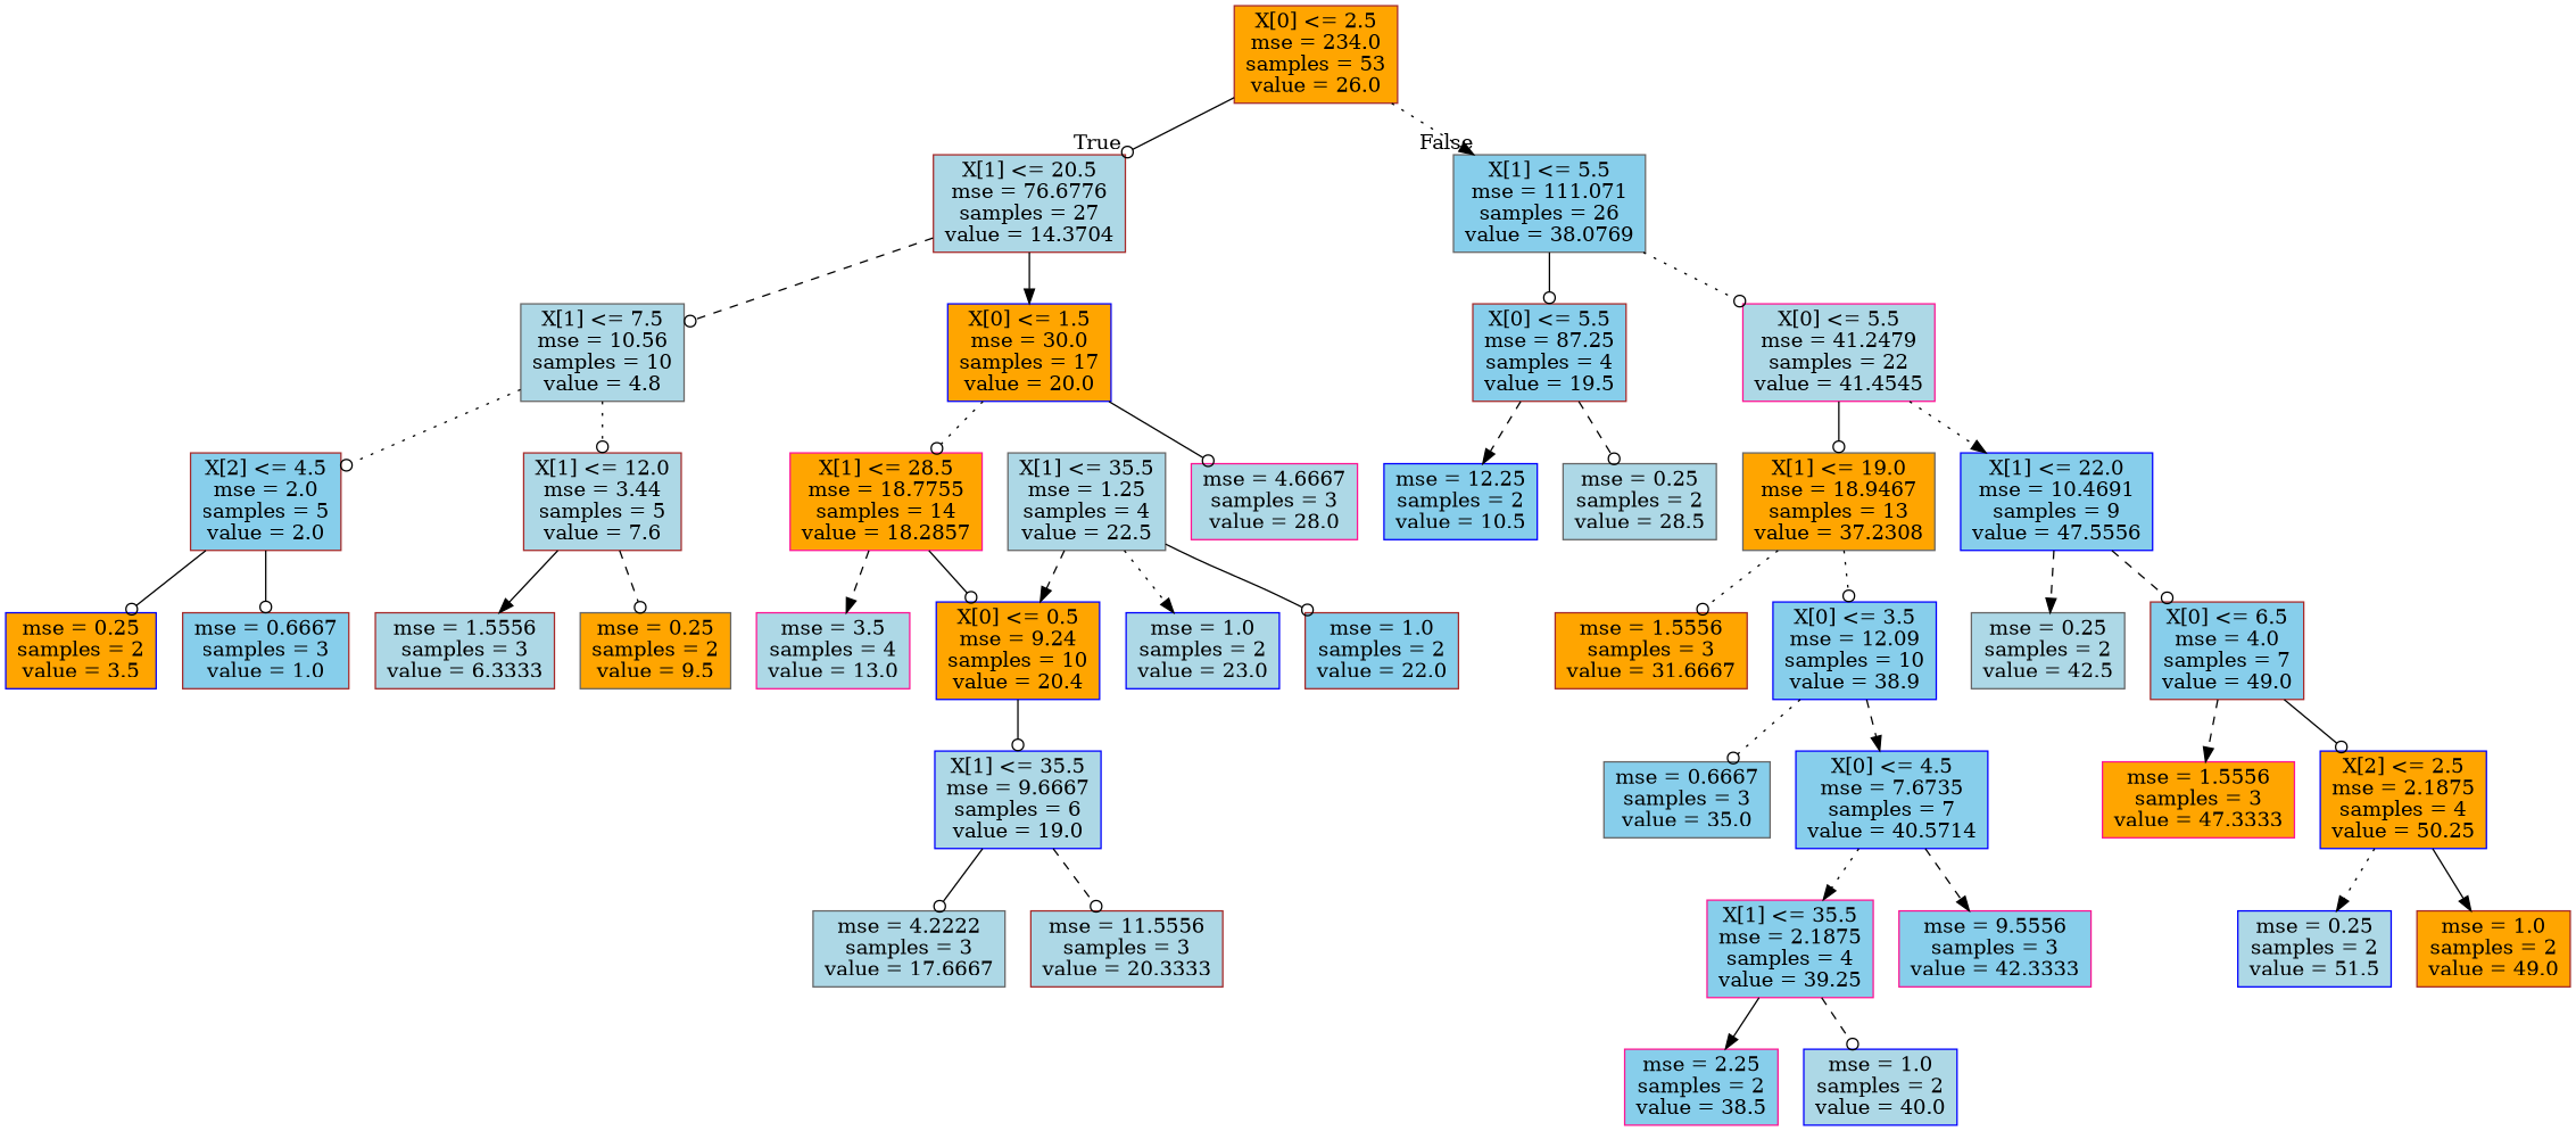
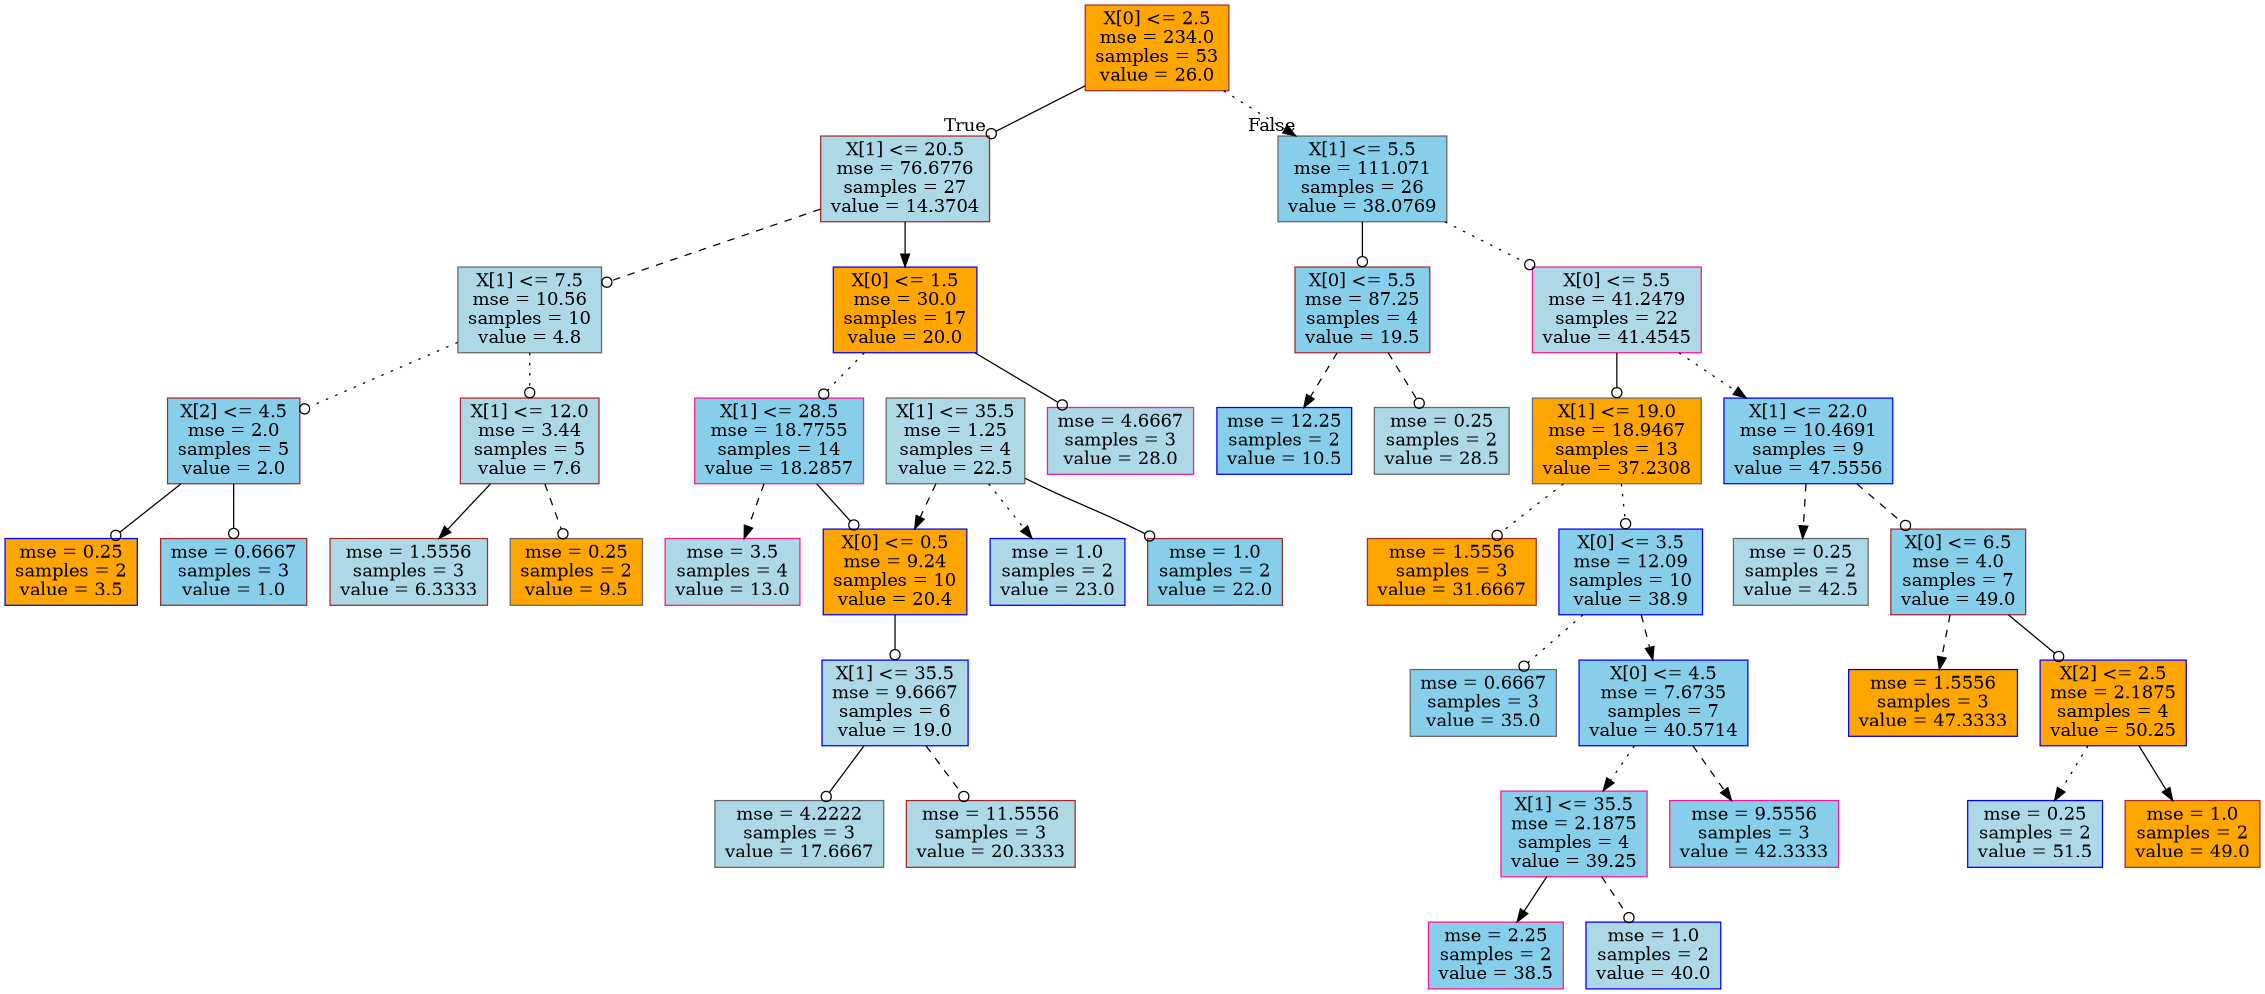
  digraph {
    node [color=brown fillcolor=lightblue shape=box style=filled]
    edge [arrowhead=odot style=solid]
    n1 [fillcolor=orange label="X[0] <= 2.5\nmse = 234.0\nsamples = 53\nvalue = 26.0"]
    n2 [label="X[1] <= 20.5\nmse = 76.6776\nsamples = 27\nvalue = 14.3704"]
    n3 [color=gray40 fillcolor=skyblue label="X[1] <= 5.5\nmse = 111.071\nsamples = 26\nvalue = 38.0769"]
    n4 [color=gray40 label="X[1] <= 7.5\nmse = 10.56\nsamples = 10\nvalue = 4.8"]
    n5 [color=blue fillcolor=orange label="X[0] <= 1.5\nmse = 30.0\nsamples = 17\nvalue = 20.0"]
    n6 [fillcolor=skyblue label="X[0] <= 5.5\nmse = 87.25\nsamples = 4\nvalue = 19.5"]
    n7 [color=deeppink label="X[0] <= 5.5\nmse = 41.2479\nsamples = 22\nvalue = 41.4545"]
    n8 [fillcolor=skyblue label="X[2] <= 4.5\nmse = 2.0\nsamples = 5\nvalue = 2.0"]
    n9 [label="X[1] <= 12.0\nmse = 3.44\nsamples = 5\nvalue = 7.6"]
-   n10 [color=deeppink fillcolor=orange label="X[1] <= 28.5\nmse = 18.7755\nsamples = 14\nvalue = 18.2857"]
+   n10 [color=deeppink fillcolor=skyblue label="X[1] <= 28.5\nmse = 18.7755\nsamples = 14\nvalue = 18.2857"]
    n11 [color=deeppink label="mse = 4.6667\nsamples = 3\nvalue = 28.0"]
    n12 [color=blue fillcolor=orange label="mse = 0.25\nsamples = 2\nvalue = 3.5"]
    n13 [fillcolor=skyblue label="mse = 0.6667\nsamples = 3\nvalue = 1.0"]
    n14 [label="mse = 1.5556\nsamples = 3\nvalue = 6.3333"]
    n15 [color=gray40 fillcolor=orange label="mse = 0.25\nsamples = 2\nvalue = 9.5"]
    n16 [color=deeppink label="mse = 3.5\nsamples = 4\nvalue = 13.0"]
    n17 [color=blue fillcolor=orange label="X[0] <= 0.5\nmse = 9.24\nsamples = 10\nvalue = 20.4"]
    n18 [color=blue label="X[1] <= 35.5\nmse = 9.6667\nsamples = 6\nvalue = 19.0"]
    n19 [color=gray40 label="mse = 4.2222\nsamples = 3\nvalue = 17.6667"]
    n20 [label="mse = 11.5556\nsamples = 3\nvalue = 20.3333"]
    n21 [color=gray40 label="X[1] <= 35.5\nmse = 1.25\nsamples = 4\nvalue = 22.5"]
    n22 [color=blue label="mse = 1.0\nsamples = 2\nvalue = 23.0"]
    n23 [fillcolor=skyblue label="mse = 1.0\nsamples = 2\nvalue = 22.0"]
    n24 [color=blue fillcolor=skyblue label="mse = 12.25\nsamples = 2\nvalue = 10.5"]
    n25 [color=gray40 label="mse = 0.25\nsamples = 2\nvalue = 28.5"]
    n26 [color=gray40 fillcolor=orange label="X[1] <= 19.0\nmse = 18.9467\nsamples = 13\nvalue = 37.2308"]
    n27 [color=blue fillcolor=skyblue label="X[1] <= 22.0\nmse = 10.4691\nsamples = 9\nvalue = 47.5556"]
    n28 [fillcolor=orange label="mse = 1.5556\nsamples = 3\nvalue = 31.6667"]
    n29 [color=blue fillcolor=skyblue label="X[0] <= 3.5\nmse = 12.09\nsamples = 10\nvalue = 38.9"]
    n30 [color=gray40 label="mse = 0.25\nsamples = 2\nvalue = 42.5"]
    n31 [fillcolor=skyblue label="X[0] <= 6.5\nmse = 4.0\nsamples = 7\nvalue = 49.0"]
    n32 [color=gray40 fillcolor=skyblue label="mse = 0.6667\nsamples = 3\nvalue = 35.0"]
    n33 [color=blue fillcolor=skyblue label="X[0] <= 4.5\nmse = 7.6735\nsamples = 7\nvalue = 40.5714"]
    n34 [color=deeppink fillcolor=skyblue label="X[1] <= 35.5\nmse = 2.1875\nsamples = 4\nvalue = 39.25"]
    n35 [color=deeppink fillcolor=skyblue label="mse = 9.5556\nsamples = 3\nvalue = 42.3333"]
    n36 [color=deeppink fillcolor=skyblue label="mse = 2.25\nsamples = 2\nvalue = 38.5"]
    n37 [color=blue label="mse = 1.0\nsamples = 2\nvalue = 40.0"]
-   n38 [color=deeppink fillcolor=orange label="mse = 1.5556\nsamples = 3\nvalue = 47.3333"]
+   n38 [color=blue fillcolor=orange label="mse = 1.5556\nsamples = 3\nvalue = 47.3333"]
    n39 [color=blue fillcolor=orange label="X[2] <= 2.5\nmse = 2.1875\nsamples = 4\nvalue = 50.25"]
    n40 [color=blue label="mse = 0.25\nsamples = 2\nvalue = 51.5"]
    n41 [fillcolor=orange label="mse = 1.0\nsamples = 2\nvalue = 49.0"]
    n1 -> n2 [headlabel=True labelangle=45 labeldistance=2.5]
    n1 -> n3 [arrowhead=normal headlabel=False labelangle=-45 labeldistance=2.5 style=dotted]
    n2 -> n4 [style=dashed]
    n2 -> n5 [arrowhead=normal]
    n3 -> n6
    n3 -> n7 [style=dotted]
    n4 -> n8 [style=dotted]
    n4 -> n9 [style=dotted]
    n5 -> n10 [style=dotted]
    n5 -> n11
    n6 -> n24 [arrowhead=normal style=dashed]
    n6 -> n25 [style=dashed]
    n7 -> n26
    n7 -> n27 [arrowhead=normal style=dotted]
    n8 -> n12
    n8 -> n13
    n9 -> n14 [arrowhead=normal]
    n9 -> n15 [style=dashed]
    n10 -> n16 [arrowhead=normal style=dashed]
    n10 -> n17
    n17 -> n18
    n18 -> n19
    n18 -> n20 [style=dashed]
    n21 -> n17 [arrowhead=normal style=dashed]
    n21 -> n22 [arrowhead=normal style=dotted]
    n21 -> n23
    n26 -> n28 [style=dotted]
    n26 -> n29 [style=dotted]
    n27 -> n30 [arrowhead=normal style=dashed]
    n27 -> n31 [style=dashed]
    n29 -> n32 [style=dotted]
    n29 -> n33 [arrowhead=normal style=dashed]
    n31 -> n38 [arrowhead=normal style=dashed]
    n31 -> n39
    n33 -> n34 [arrowhead=normal style=dotted]
    n33 -> n35 [arrowhead=normal style=dashed]
    n34 -> n36 [arrowhead=normal]
    n34 -> n37 [style=dashed]
    n39 -> n40 [arrowhead=normal style=dotted]
    n39 -> n41 [arrowhead=normal]
  }
